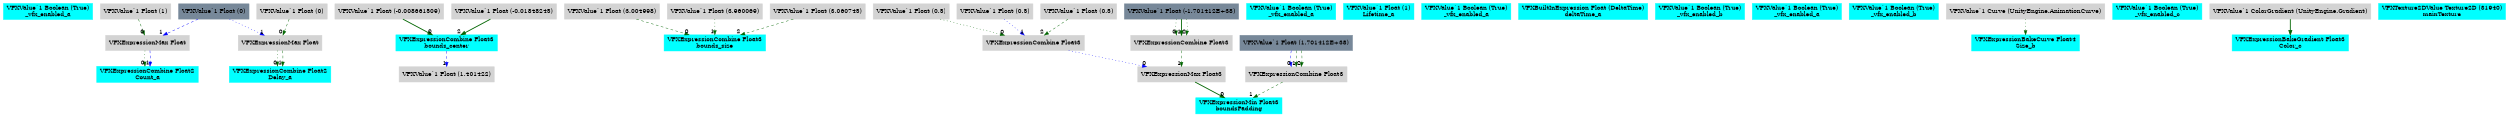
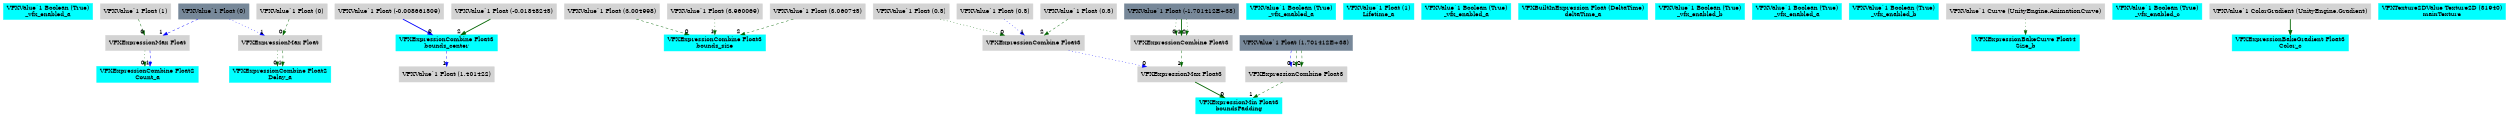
  digraph {
    node [color=lightgray shape=box style=filled]
    edge [color=darkgreen headlabel=0 style=dashed]
    n1 [color=cyan label="VFXValue`1 Boolean (True)\n_vfx_enabled_a"]
    n2 [color=cyan label="VFXExpressionCombine Float2\nCount_a"]
    n3 [label="VFXExpressionMax Float"]
    n4 [label="VFXValue`1 Float (1)"]
    n5 [color=lightslategray label="VFXValue`1 Float (0)"]
    n6 [label="VFXExpressionMax Float"]
    n7 [color=cyan label="VFXExpressionCombine Float2\nDelay_a"]
    n8 [label="VFXValue`1 Float (0)"]
    n9 [color=cyan label="VFXExpressionCombine Float3\nbounds_center"]
    n10 [label="VFXValue`1 Float (1.401422)"]
    n11 [label="VFXValue`1 Float (-0.008661509)"]
    n12 [label="VFXValue`1 Float (-0.01848245)"]
    n13 [color=cyan label="VFXExpressionCombine Float3\nbounds_size"]
    n14 [label="VFXValue`1 Float (3.004998)"]
    n15 [label="VFXValue`1 Float (3.960069)"]
    n16 [label="VFXValue`1 Float (3.060745)"]
    n17 [color=cyan label="VFXExpressionMin Float3\nboundsPadding"]
    n18 [label="VFXExpressionMax Float3"]
    n19 [label="VFXExpressionCombine Float3"]
    n20 [label="VFXValue`1 Float (0.5)"]
    n21 [label="VFXValue`1 Float (0.5)"]
    n22 [label="VFXValue`1 Float (0.5)"]
    n23 [label="VFXExpressionCombine Float3"]
    n24 [color=lightslategray label="VFXValue`1 Float (-1.701412E+38)"]
    n25 [label="VFXExpressionCombine Float3"]
    n26 [color=lightslategray label="VFXValue`1 Float (1.701412E+38)"]
    n27 [color=cyan label="VFXValue`1 Boolean (True)\n_vfx_enabled_a"]
    n28 [color=cyan label="VFXValue`1 Float (1)\nLifetime_a"]
    n29 [color=cyan label="VFXValue`1 Boolean (True)\n_vfx_enabled_a"]
    n30 [color=cyan label="VFXBuiltInExpression Float (DeltaTime)\ndeltaTime_a"]
    n31 [color=cyan label="VFXValue`1 Boolean (True)\n_vfx_enabled_b"]
    n32 [color=cyan label="VFXValue`1 Boolean (True)\n_vfx_enabled_a"]
    n33 [color=cyan label="VFXValue`1 Boolean (True)\n_vfx_enabled_b"]
    n34 [color=cyan label="VFXExpressionBakeCurve Float4\nSize_b"]
    n35 [label="VFXValue`1 Curve (UnityEngine.AnimationCurve)"]
    n36 [color=cyan label="VFXValue`1 Boolean (True)\n_vfx_enabled_c"]
    n37 [color=cyan label="VFXExpressionBakeGradient Float3\nColor_c"]
    n38 [label="VFXValue`1 ColorGradient (UnityEngine.Gradient)"]
    n39 [color=cyan label="VFXTexture2DValue Texture2D (31940)\nmainTexture"]
    n3 -> n2 [style=dotted]
    n3 -> n2 [color=blue headlabel=1]
    n4 -> n3
    n5 -> n3 [color=blue headlabel=1]
    n5 -> n6 [color=blue headlabel=1 style=dotted]
    n6 -> n7 [style=dotted]
    n6 -> n7 [headlabel=1]
    n8 -> n6
    n9 -> n10 [color=blue headlabel=1]
-   n11 -> n9 [style=bold]
+   n11 -> n9 [color=blue style=bold]
    n12 -> n9 [headlabel=2 style=bold]
    n14 -> n13
    n15 -> n13 [headlabel=1 style=dotted]
    n16 -> n13 [headlabel=2]
    n18 -> n17 [style=bold]
    n19 -> n18 [color=blue style=dotted]
    n20 -> n19 [style=dotted]
    n21 -> n19 [color=blue headlabel=1 style=dotted]
    n22 -> n19 [headlabel=2]
    n23 -> n18 [headlabel=1]
    n24 -> n23 [style=dotted]
    n24 -> n23 [headlabel=1 style=bold]
    n24 -> n23 [headlabel=2 style=dotted]
    n25 -> n17 [headlabel=1]
    n26 -> n25 [color=blue]
    n26 -> n25 [headlabel=1]
    n26 -> n25 [headlabel=2]
    n35 -> n34 [style=dotted headlabel=""]
    n38 -> n37 [style=bold headlabel=""]
  }
